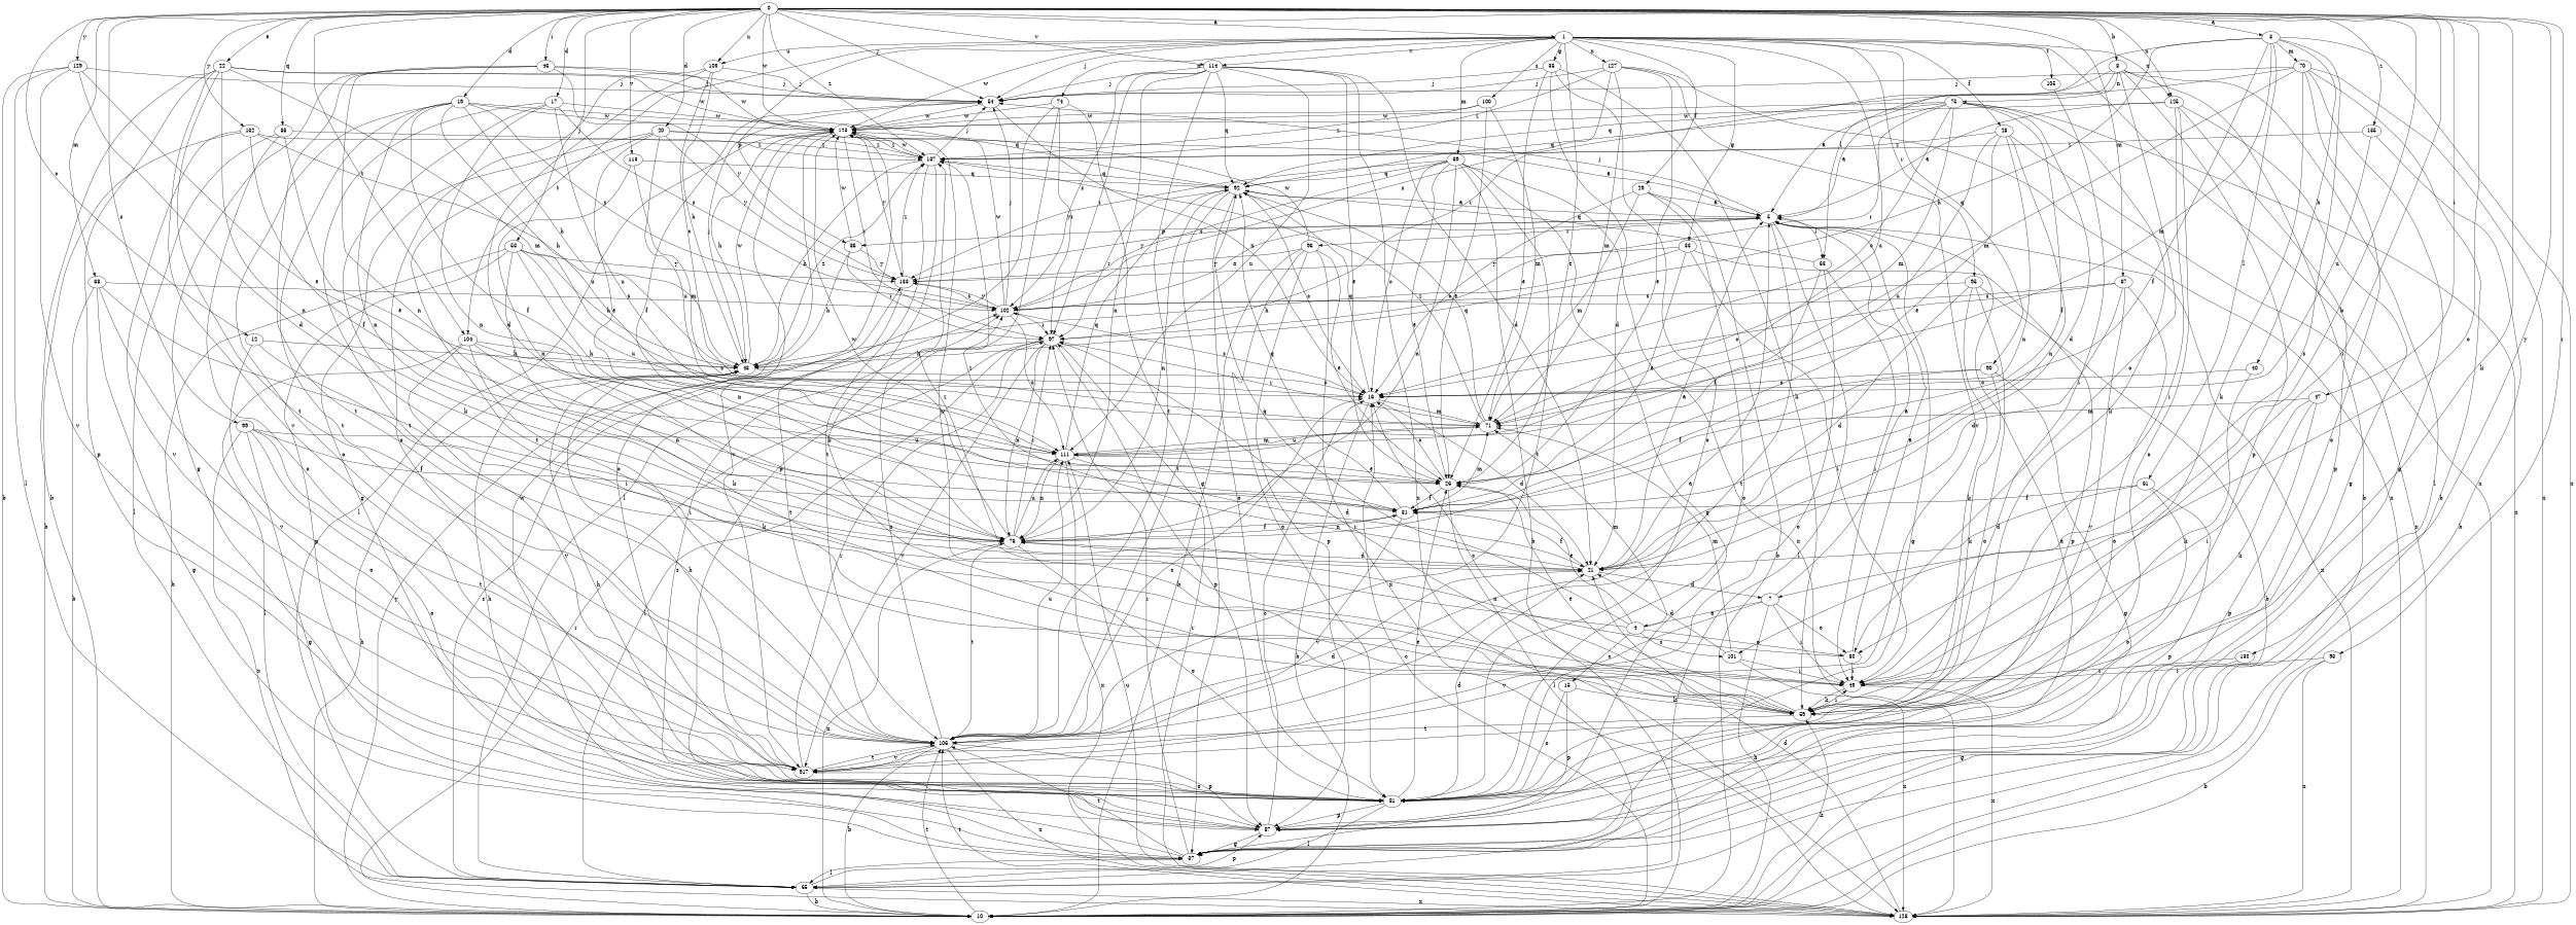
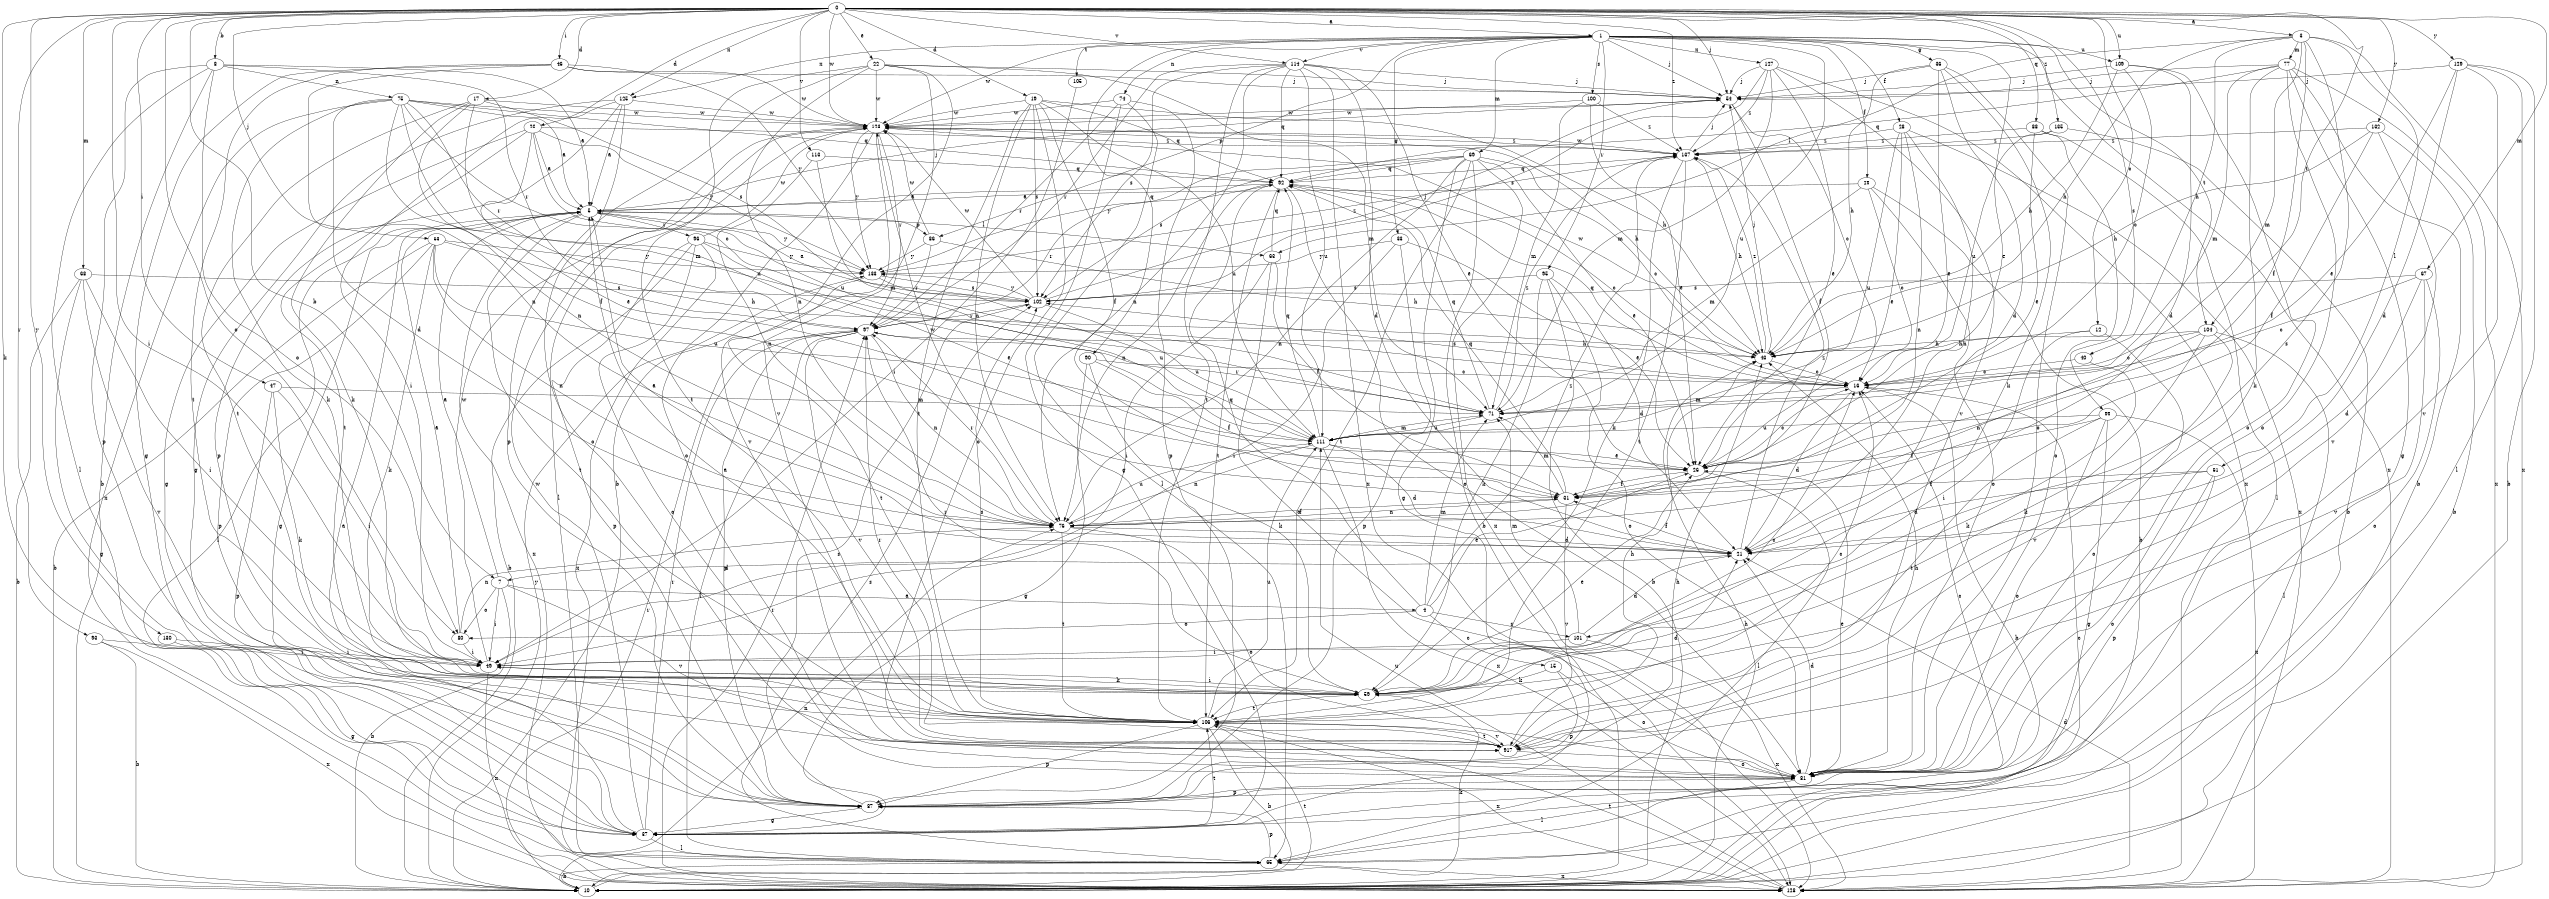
  strict digraph {
    0
    1
    3
    7
    8
    12
    17
    19
    20
    22
    46
    47
    49
    53
    54
    59
    67
    68
    80
    88
    93
    99
    104
    109
    113
    114
    123
    125
    129
    130
    132
    135
    137
    26
    28
    29
    33
    36
    69
    74
    86
    90
    95
    100
    105
    111
    127
    128
    31
    40
    43
    61
    63
-   70
+   70 [label=77]
    71
    101
    4
    5
    10
    n60 [label=917]
    65
    75
    87
    97
    81
    106
    76
    102
    92
    37
    133
    16
    21
    15
    96
    0 -> 1 [label=a]
    0 -> 3 [label=a]
    0 -> 7 [label=b]
    0 -> 8 [label=b]
    0 -> 12 [label=c]
    0 -> 17 [label=d]
    0 -> 19 [label=d]
    0 -> 20 [label=d]
    0 -> 22 [label=e]
    0 -> 46 [label=i]
    0 -> 47 [label=i]
    0 -> 49 [label=i]
    0 -> 53 [label=j]
    0 -> 54 [label=j]
    0 -> 59 [label=k]
    0 -> 67 [label=m]
    0 -> 68 [label=m]
    0 -> 80 [label=o]
    0 -> 88 [label=q]
    0 -> 93 [label=r]
    0 -> 99 [label=s]
    0 -> 104 [label=t]
    0 -> 109 [label=u]
    0 -> 113 [label=v]
    0 -> 114 [label=v]
    0 -> 123 [label=w]
    0 -> 125 [label=x]
    0 -> 129 [label=y]
    0 -> 130 [label=y]
    0 -> 132 [label=y]
    0 -> 135 [label=z]
    0 -> 137 [label=z]
    1 -> 54 [label=j]
    1 -> 104 [label=t]
    1 -> 109 [label=u]
    1 -> 114 [label=v]
    1 -> 123 [label=w]
    1 -> 125 [label=x]
    1 -> 26 [label=e]
    1 -> 28 [label=f]
    1 -> 29 [label=f]
    1 -> 33 [label=g]
    1 -> 36 [label=g]
    1 -> 69 [label=m]
    1 -> 74 [label=n]
    1 -> 86 [label=p]
    1 -> 90 [label=q]
    1 -> 95 [label=r]
    1 -> 100 [label=s]
    1 -> 105 [label=t]
    1 -> 111 [label=u]
    1 -> 127 [label=x]
    1 -> 128 [label=x]
    3 -> 128 [label=x]
    3 -> 31 [label=f]
    3 -> 40 [label=h]
    3 -> 43 [label=h]
    3 -> 61 [label=l]
    3 -> 63 [label=l]
    3 -> 70 [label=m]
    3 -> 71 [label=m]
    3 -> 101 [label=s]
    7 -> 49 [label=i]
    7 -> 80 [label=o]
    7 -> 4 [label=a]
    7 -> 5 [label=a]
    7 -> 10 [label=b]
    7 -> n60 [label=v]
    8 -> 80 [label=o]
    8 -> 5 [label=a]
    8 -> 10 [label=b]
    8 -> 65 [label=l]
    8 -> 75 [label=n]
    8 -> 87 [label=p]
    8 -> 97 [label=r]
    12 -> 49 [label=i]
    12 -> 43 [label=h]
    12 -> 81 [label=o]
    17 -> 59 [label=k]
    17 -> 123 [label=w]
    17 -> 111 [label=u]
    17 -> 106 [label=t]
    17 -> 76 [label=n]
    17 -> 102 [label=s]
    19 -> 123 [label=w]
    19 -> 111 [label=u]
    19 -> 31 [label=f]
    19 -> 43 [label=h]
    19 -> 81 [label=o]
    19 -> 106 [label=t]
    19 -> 76 [label=n]
    19 -> 102 [label=s]
    19 -> 92 [label=q]
    20 -> 137 [label=z]
    20 -> 26 [label=e]
    20 -> 111 [label=u]
    20 -> 5 [label=a]
    20 -> 106 [label=t]
    20 -> 37 [label=g]
    20 -> 133 [label=y]
    22 -> 54 [label=j]
    22 -> 123 [label=w]
    22 -> 71 [label=m]
    22 -> 10 [label=b]
    22 -> n60 [label=v]
    22 -> 87 [label=p]
    22 -> 106 [label=t]
    22 -> 76 [label=n]
    46 -> 54 [label=j]
    46 -> 123 [label=w]
    46 -> 106 [label=t]
    46 -> 76 [label=n]
    46 -> 37 [label=g]
    46 -> 133 [label=y]
    47 -> 49 [label=i]
    47 -> 59 [label=k]
    47 -> 71 [label=m]
    47 -> 87 [label=p]
    49 -> 59 [label=k]
    49 -> 123 [label=w]
    49 -> 128 [label=x]
    53 -> 59 [label=k]
    53 -> 111 [label=u]
    53 -> 43 [label=h]
    53 -> 10 [label=b]
    53 -> 87 [label=p]
    53 -> 76 [label=n]
    53 -> 133 [label=y]
    54 -> 123 [label=w]
    54 -> 31 [label=f]
-   54 -> 16 [label=x]
+   54 -> 16 [label=c]
    59 -> 49 [label=i]
    59 -> 26 [label=e]
    59 -> 97 [label=r]
    59 -> 106 [label=t]
    59 -> 16 [label=c]
    67 -> n60 [label=v]
    67 -> 81 [label=o]
    67 -> 102 [label=s]
    67 -> 16 [label=c]
    67 -> 21 [label=d]
    68 -> 49 [label=i]
    68 -> 10 [label=b]
    68 -> n60 [label=v]
    68 -> 102 [label=s]
    68 -> 37 [label=g]
    80 -> 49 [label=i]
    80 -> 5 [label=a]
    80 -> 76 [label=n]
    88 -> 137 [label=z]
    88 -> 26 [label=e]
    88 -> 65 [label=l]
    88 -> 81 [label=o]
    93 -> 49 [label=i]
    93 -> 128 [label=x]
    93 -> 10 [label=b]
    99 -> 111 [label=u]
    99 -> 128 [label=x]
    99 -> 31 [label=f]
    99 -> 81 [label=o]
    99 -> 106 [label=t]
    99 -> 37 [label=g]
    104 -> 59 [label=k]
    104 -> 43 [label=h]
    104 -> n60 [label=v]
    104 -> 65 [label=l]
    104 -> 76 [label=n]
    104 -> 16 [label=c]
    109 -> 54 [label=j]
    109 -> 43 [label=h]
    109 -> 81 [label=o]
    109 -> 16 [label=c]
    109 -> 21 [label=d]
    113 -> 71 [label=m]
    113 -> 76 [label=n]
    113 -> 92 [label=q]
    114 -> 54 [label=j]
    114 -> 26 [label=e]
    114 -> 111 [label=u]
    114 -> 128 [label=x]
    114 -> 97 [label=r]
    114 -> 106 [label=t]
    114 -> 76 [label=n]
    114 -> 102 [label=s]
    114 -> 92 [label=q]
    114 -> 21 [label=d]
    123 -> 137 [label=z]
    123 -> 43 [label=h]
    123 -> n60 [label=v]
    123 -> 65 [label=l]
    123 -> 97 [label=r]
    123 -> 81 [label=o]
    123 -> 133 [label=y]
    125 -> 49 [label=i]
    125 -> 123 [label=w]
    125 -> 5 [label=a]
    125 -> 87 [label=p]
    125 -> 81 [label=o]
    125 -> 37 [label=g]
    129 -> 54 [label=j]
    129 -> 26 [label=e]
    129 -> 10 [label=b]
    129 -> n60 [label=v]
    129 -> 65 [label=l]
    129 -> 21 [label=d]
    130 -> 49 [label=i]
    130 -> 37 [label=g]
    132 -> 137 [label=z]
    132 -> 31 [label=f]
    132 -> 43 [label=h]
    132 -> 10 [label=b]
    132 -> n60 [label=v]
    135 -> 137 [label=z]
    135 -> 10 [label=b]
    135 -> 16 [label=u]
    137 -> 54 [label=j]
    137 -> 59 [label=k]
    137 -> 123 [label=w]
    137 -> 43 [label=h]
    137 -> 106 [label=t]
    137 -> 92 [label=q]
    26 -> 31 [label=f]
    26 -> 65 [label=l]
    26 -> 16 [label=c]
    28 -> 137 [label=z]
    28 -> 26 [label=e]
    28 -> 111 [label=u]
    28 -> 128 [label=x]
    28 -> 76 [label=n]
    28 -> 21 [label=n]
    29 -> 71 [label=m]
    29 -> 5 [label=a]
    29 -> 10 [label=b]
    29 -> 81 [label=o]
    29 -> 16 [label=c]
    33 -> 49 [label=i]
    33 -> 26 [label=e]
-   33 -> 43 [label=h]
+   36 -> 43 [label=h]
    33 -> 87 [label=p]
    33 -> 133 [label=y]
    36 -> 54 [label=j]
    36 -> 59 [label=k]
    36 -> 26 [label=e]
    36 -> 81 [label=o]
    36 -> 21 [label=d]
    69 -> 26 [label=e]
    69 -> 128 [label=x]
    69 -> 10 [label=b]
    69 -> 106 [label=t]
    69 -> 76 [label=n]
    69 -> 102 [label=s]
    69 -> 92 [label=q]
    69 -> 37 [label=g]
    69 -> 133 [label=y]
    69 -> 16 [label=c]
    74 -> 123 [label=w]
    74 -> 65 [label=l]
    74 -> 87 [label=p]
    74 -> 97 [label=r]
    74 -> 37 [label=g]
    86 -> 123 [label=w]
    86 -> 43 [label=h]
    86 -> 97 [label=r]
    86 -> 133 [label=y]
    90 -> 59 [label=k]
    90 -> 31 [label=f]
    90 -> 37 [label=g]
    90 -> 16 [label=c]
    95 -> 59 [label=k]
    95 -> 10 [label=b]
    95 -> 81 [label=o]
    95 -> 102 [label=s]
    95 -> 21 [label=d]
    100 -> 123 [label=w]
    100 -> 137 [label=z]
    100 -> 26 [label=e]
    100 -> 71 [label=m]
    105 -> 49 [label=i]
    111 -> 26 [label=e]
    111 -> 128 [label=x]
    111 -> 71 [label=m]
    111 -> 76 [label=n]
    111 -> 92 [label=q]
    111 -> 21 [label=d]
    127 -> 54 [label=j]
    127 -> 137 [label=z]
    127 -> 26 [label=e]
    127 -> 128 [label=x]
    127 -> 71 [label=m]
    127 -> n60 [label=v]
    127 -> 102 [label=s]
    128 -> 111 [label=u]
    128 -> 97 [label=r]
    128 -> 106 [label=t]
    128 -> 21 [label=d]
    31 -> 71 [label=m]
    31 -> n60 [label=v]
    31 -> 76 [label=n]
    31 -> 92 [label=q]
    40 -> 59 [label=k]
    40 -> 16 [label=c]
    43 -> 54 [label=j]
    43 -> 123 [label=w]
    43 -> 137 [label=z]
    43 -> 16 [label=c]
    61 -> 31 [label=f]
    61 -> 87 [label=p]
    61 -> 81 [label=o]
    61 -> 21 [label=d]
    63 -> 49 [label=i]
    63 -> 31 [label=f]
    63 -> 81 [label=o]
    63 -> 92 [label=q]
    70 -> 54 [label=j]
    70 -> 59 [label=k]
    70 -> 128 [label=x]
    70 -> 71 [label=m]
    70 -> 10 [label=b]
    70 -> 81 [label=o]
    70 -> 92 [label=q]
    70 -> 37 [label=g]
    71 -> 137 [label=z]
    71 -> 111 [label=u]
    71 -> 97 [label=r]
    71 -> 92 [label=q]
    101 -> 49 [label=i]
    101 -> 128 [label=x]
    101 -> 71 [label=m]
    101 -> 21 [label=d]
    4 -> 80 [label=o]
    4 -> 137 [label=z]
    4 -> 26 [label=e]
    4 -> 71 [label=m]
    4 -> 101 [label=s]
    4 -> 92 [label=q]
    4 -> 15 [label=c]
    5 -> 54 [label=j]
    5 -> 86 [label=p]
    5 -> 128 [label=x]
    5 -> 63 [label=l]
    5 -> 65 [label=l]
    5 -> 106 [label=t]
    5 -> 37 [label=g]
    5 -> 133 [label=y]
    5 -> 96 [label=r]
    10 -> 59 [label=k]
    10 -> 43 [label=h]
    10 -> 106 [label=t]
    10 -> 76 [label=n]
    10 -> 133 [label=y]
    10 -> 16 [label=c]
    n60 -> 43 [label=h]
    n60 -> 97 [label=r]
    n60 -> 81 [label=o]
    n60 -> 106 [label=t]
    65 -> 128 [label=x]
    65 -> 10 [label=b]
    65 -> 87 [label=p]
    65 -> 102 [label=s]
    75 -> 59 [label=k]
    75 -> 123 [label=w]
    75 -> 128 [label=x]
    75 -> 31 [label=f]
    75 -> 71 [label=m]
    75 -> 5 [label=a]
    75 -> 97 [label=r]
    75 -> 92 [label=q]
    75 -> 16 [label=c]
    75 -> 21 [label=d]
    87 -> 43 [label=h]
    87 -> 102 [label=s]
    87 -> 37 [label=g]
    87 -> 16 [label=c]
    97 -> 43 [label=h]
    97 -> 10 [label=r]
    97 -> n60 [label=v]
    97 -> 65 [label=l]
    97 -> 87 [label=p]
    97 -> 76 [label=n]
    81 -> 26 [label=e]
    81 -> 43 [label=h]
    81 -> 65 [label=l]
    81 -> 87 [label=p]
    81 -> 21 [label=d]
    106 -> 111 [label=u]
    106 -> 128 [label=x]
    106 -> 5 [label=a]
    106 -> 10 [label=b]
    106 -> n60 [label=v]
    106 -> 87 [label=p]
    106 -> 102 [label=s]
    106 -> 16 [label=c]
    106 -> 21 [label=d]
    76 -> 123 [label=w]
    76 -> 111 [label=u]
    76 -> 31 [label=f]
    76 -> 97 [label=r]
    76 -> 81 [label=o]
    76 -> 106 [label=t]
    76 -> 21 [label=d]
    102 -> 54 [label=j]
    102 -> 123 [label=w]
    102 -> 111 [label=u]
    102 -> 5 [label=a]
    102 -> 97 [label=r]
    102 -> 133 [label=y]
    92 -> 5 [label=a]
    92 -> 97 [label=r]
    92 -> 81 [label=o]
    92 -> 106 [label=t]
    92 -> 76 [label=n]
    92 -> 16 [label=c]
    37 -> 123 [label=w]
    37 -> 5 [label=a]
    37 -> 65 [label=l]
    37 -> 97 [label=r]
    37 -> 106 [label=t]
    133 -> 137 [label=z]
+   133 -> 111 [label=u]
    133 -> 106 [label=t]
    133 -> 102 [label=s]
    16 -> 71 [label=m]
    16 -> 10 [label=b]
    16 -> 102 [label=s]
    16 -> 92 [label=q]
    16 -> 21 [label=d]
    21 -> 7 [label=d]
    21 -> 137 [label=z]
    21 -> 31 [label=f]
    21 -> 5 [label=a]
    15 -> 59 [label=k]
    15 -> 87 [label=p]
    15 -> 81 [label=o]
    96 -> 123 [label=w]
    96 -> 26 [label=e]
    96 -> 128 [label=x]
    96 -> 10 [label=b]
    96 -> 87 [label=p]
    96 -> 81 [label=o]
    96 -> 133 [label=y]
  }
